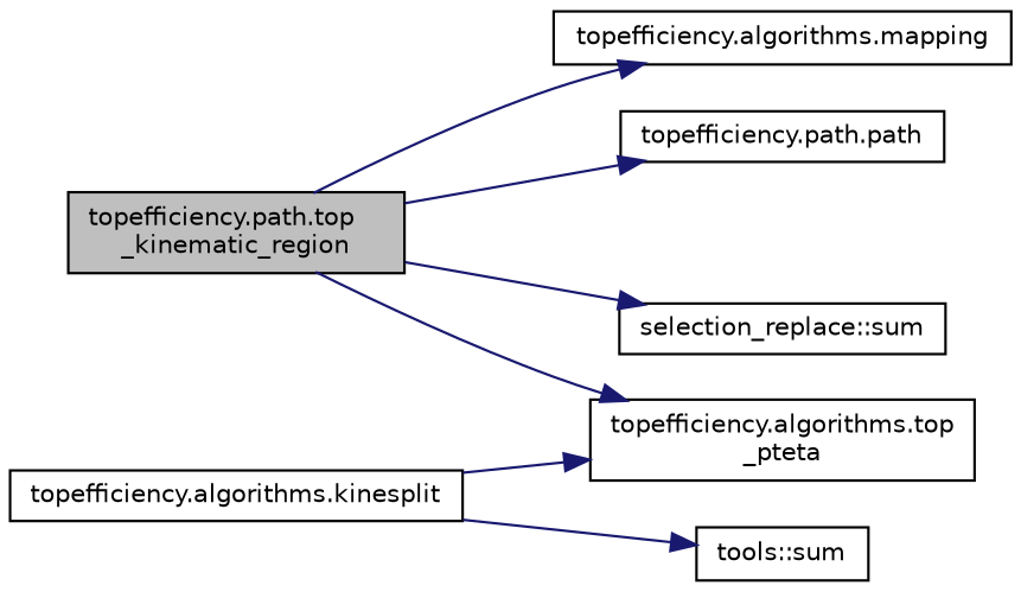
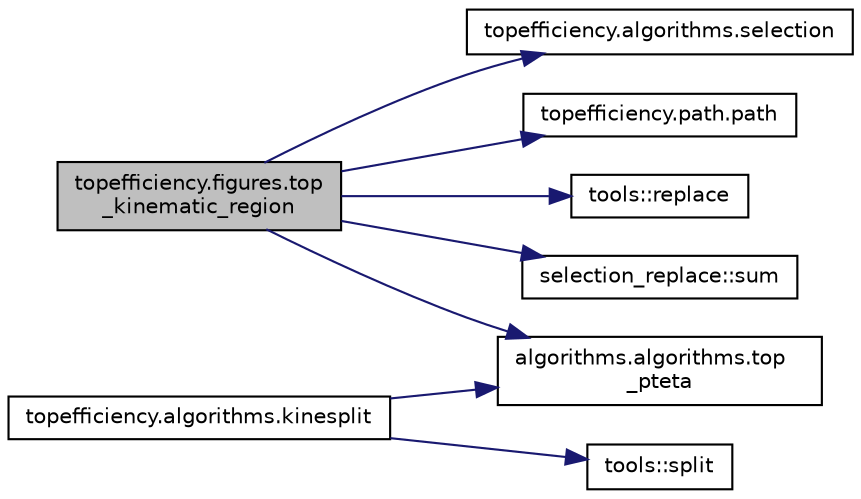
  digraph {
    rankdir=LR
    node [color=black fillcolor=white fontname=Helvetica fontsize=10 shape=record style=filled]
    edge [color=midnightblue fontname=Helvetica fontsize=10 labelfontname=Helvetica labelfontsize=10 style=solid]
-   n1 [fillcolor=grey75 fontcolor=black height=0.2 label="topefficiency.path.top\l_kinematic_region" width=0.4]
-   n2 [height=0.2 label="topefficiency.algorithms.mapping" width=0.4]
+   n1 [fillcolor=grey75 fontcolor=black height=0.2 label="topefficiency.figures.top\l_kinematic_region" width=0.4]
+   n2 [height=0.2 label="topefficiency.algorithms.selection" width=0.4]
    n3 [height=0.2 label="topefficiency.path.path" width=0.4]
+   n4 [height=0.2 label="tools::replace" width=0.4]
    n5 [height=0.2 label="selection_replace::sum" width=0.4]
-   n6 [height=0.2 label="topefficiency.algorithms.top\l_pteta" width=0.4]
+   n6 [height=0.2 label="algorithms.algorithms.top\l_pteta" width=0.4]
    n7 [height=0.2 label="topefficiency.algorithms.kinesplit" width=0.4]
-   n8 [height=0.2 label="tools::sum" width=0.4]
+   n8 [height=0.2 label="tools::split" width=0.4]
    n1 -> n2
    n1 -> n3
+   n1 -> n4
    n1 -> n5
    n1 -> n6
    n7 -> n6
    n7 -> n8
  }
